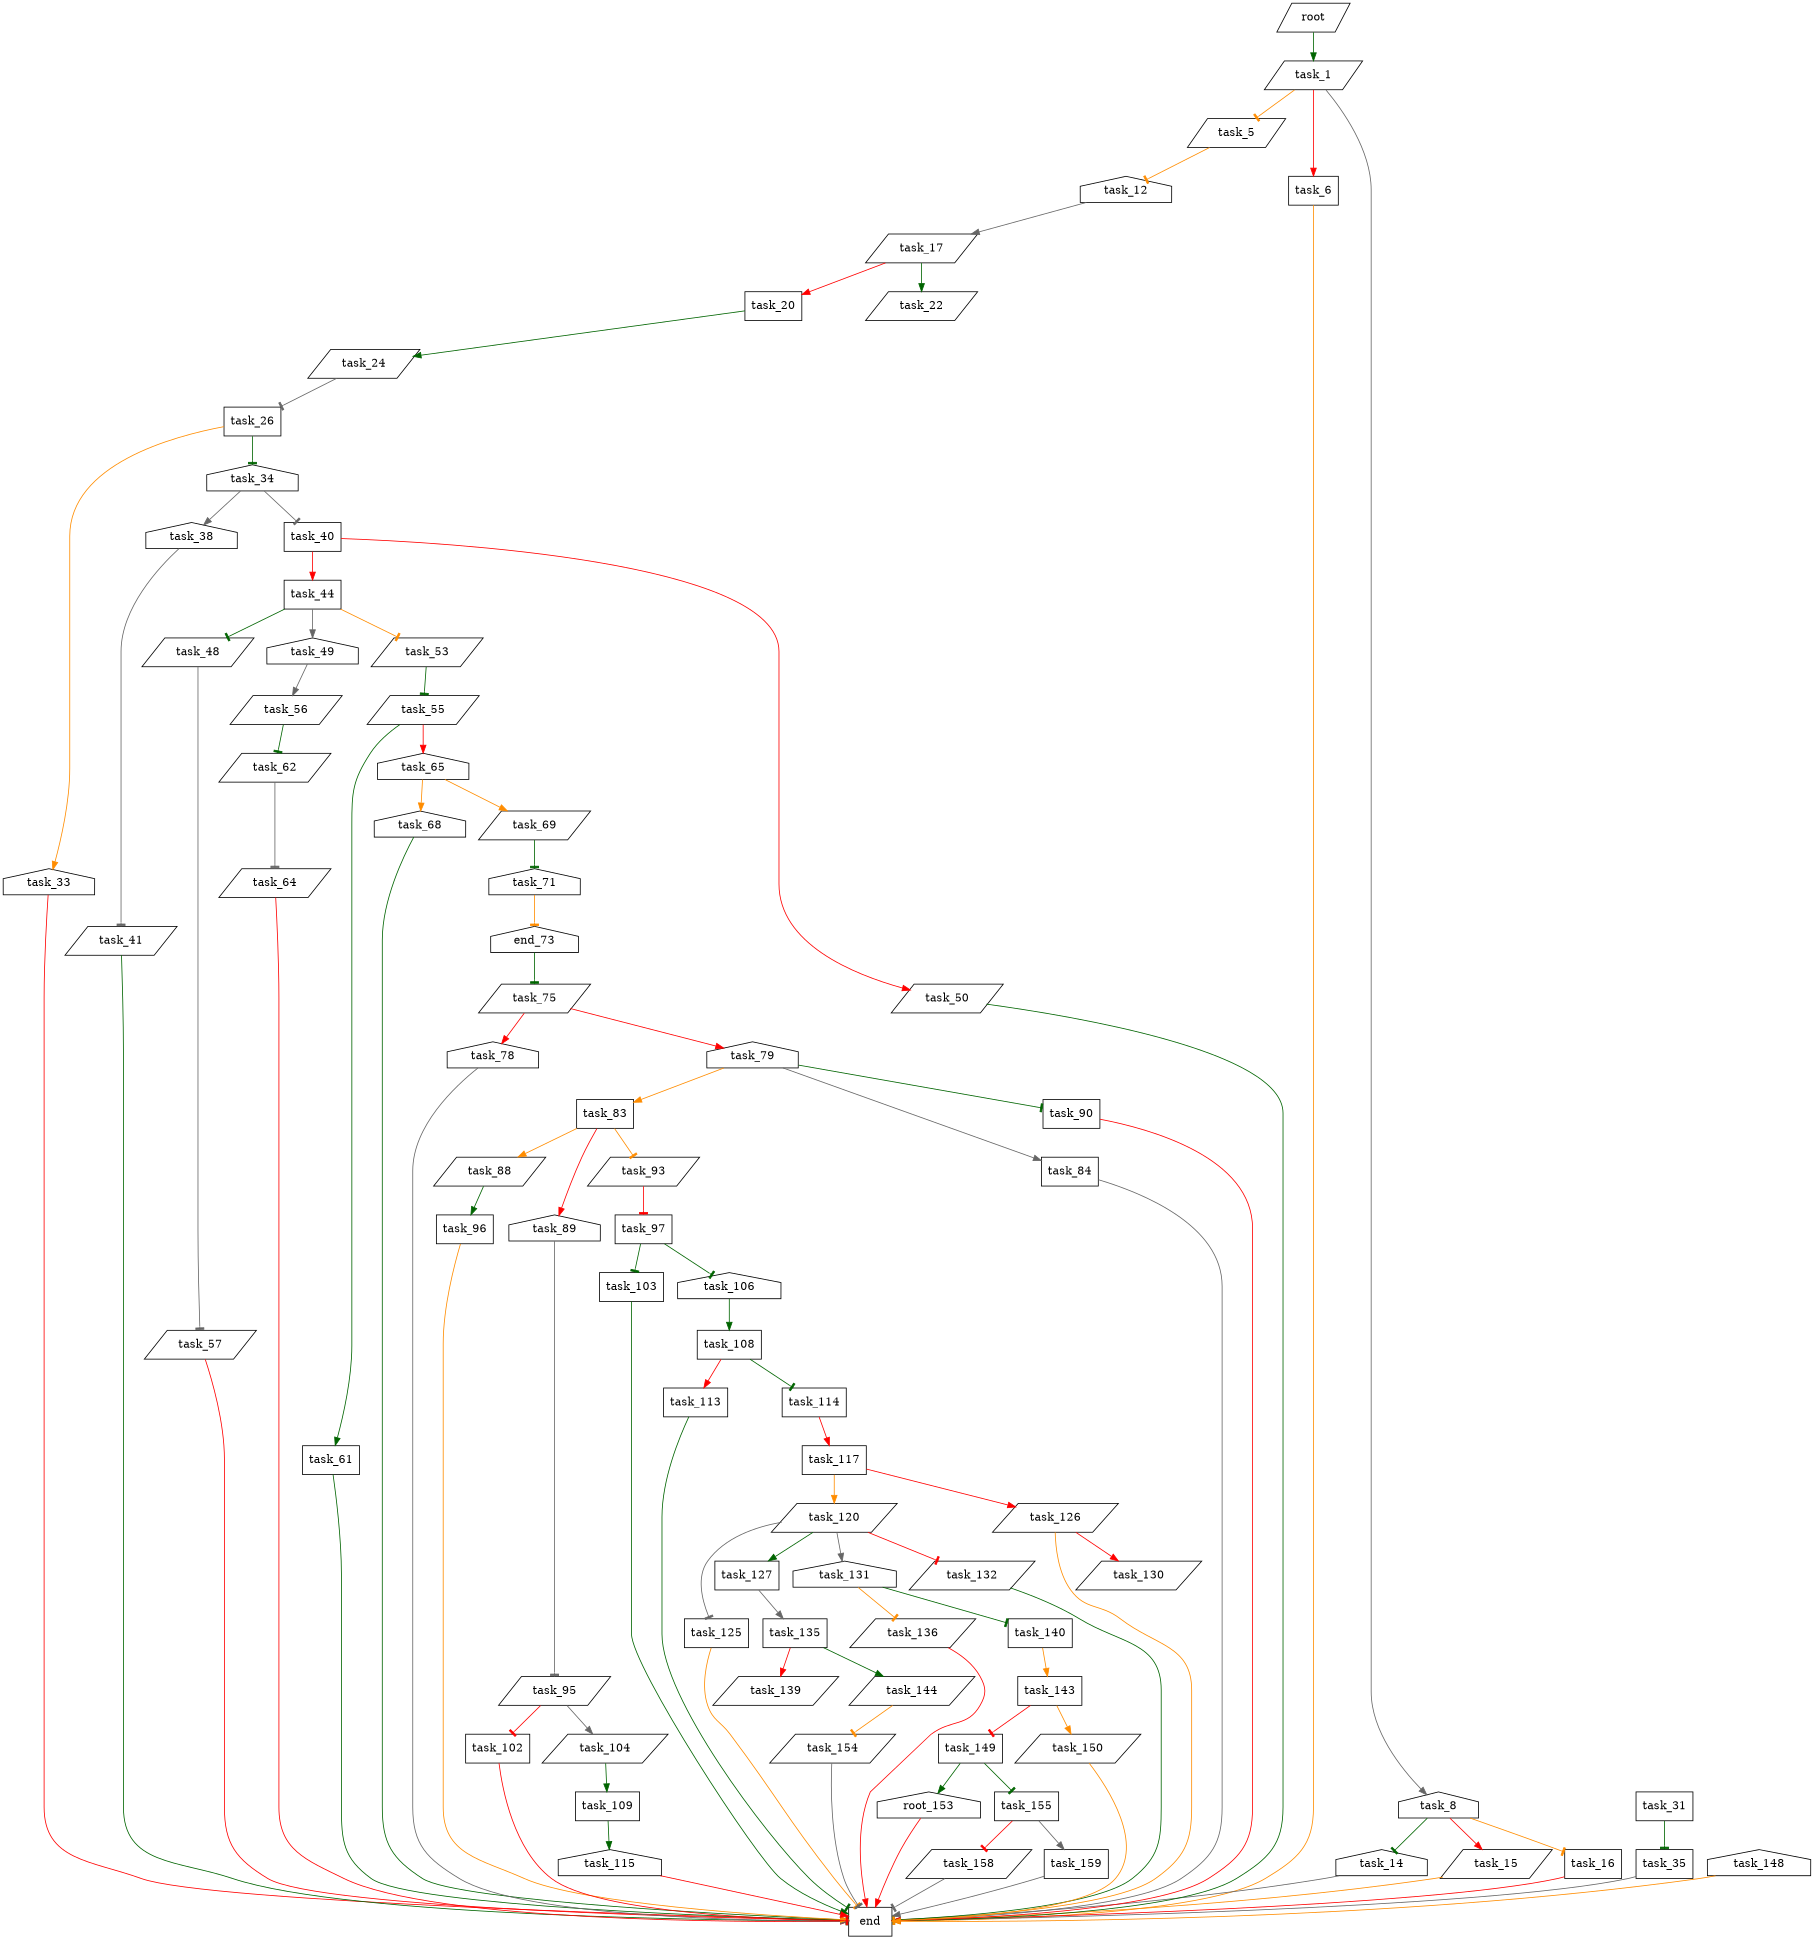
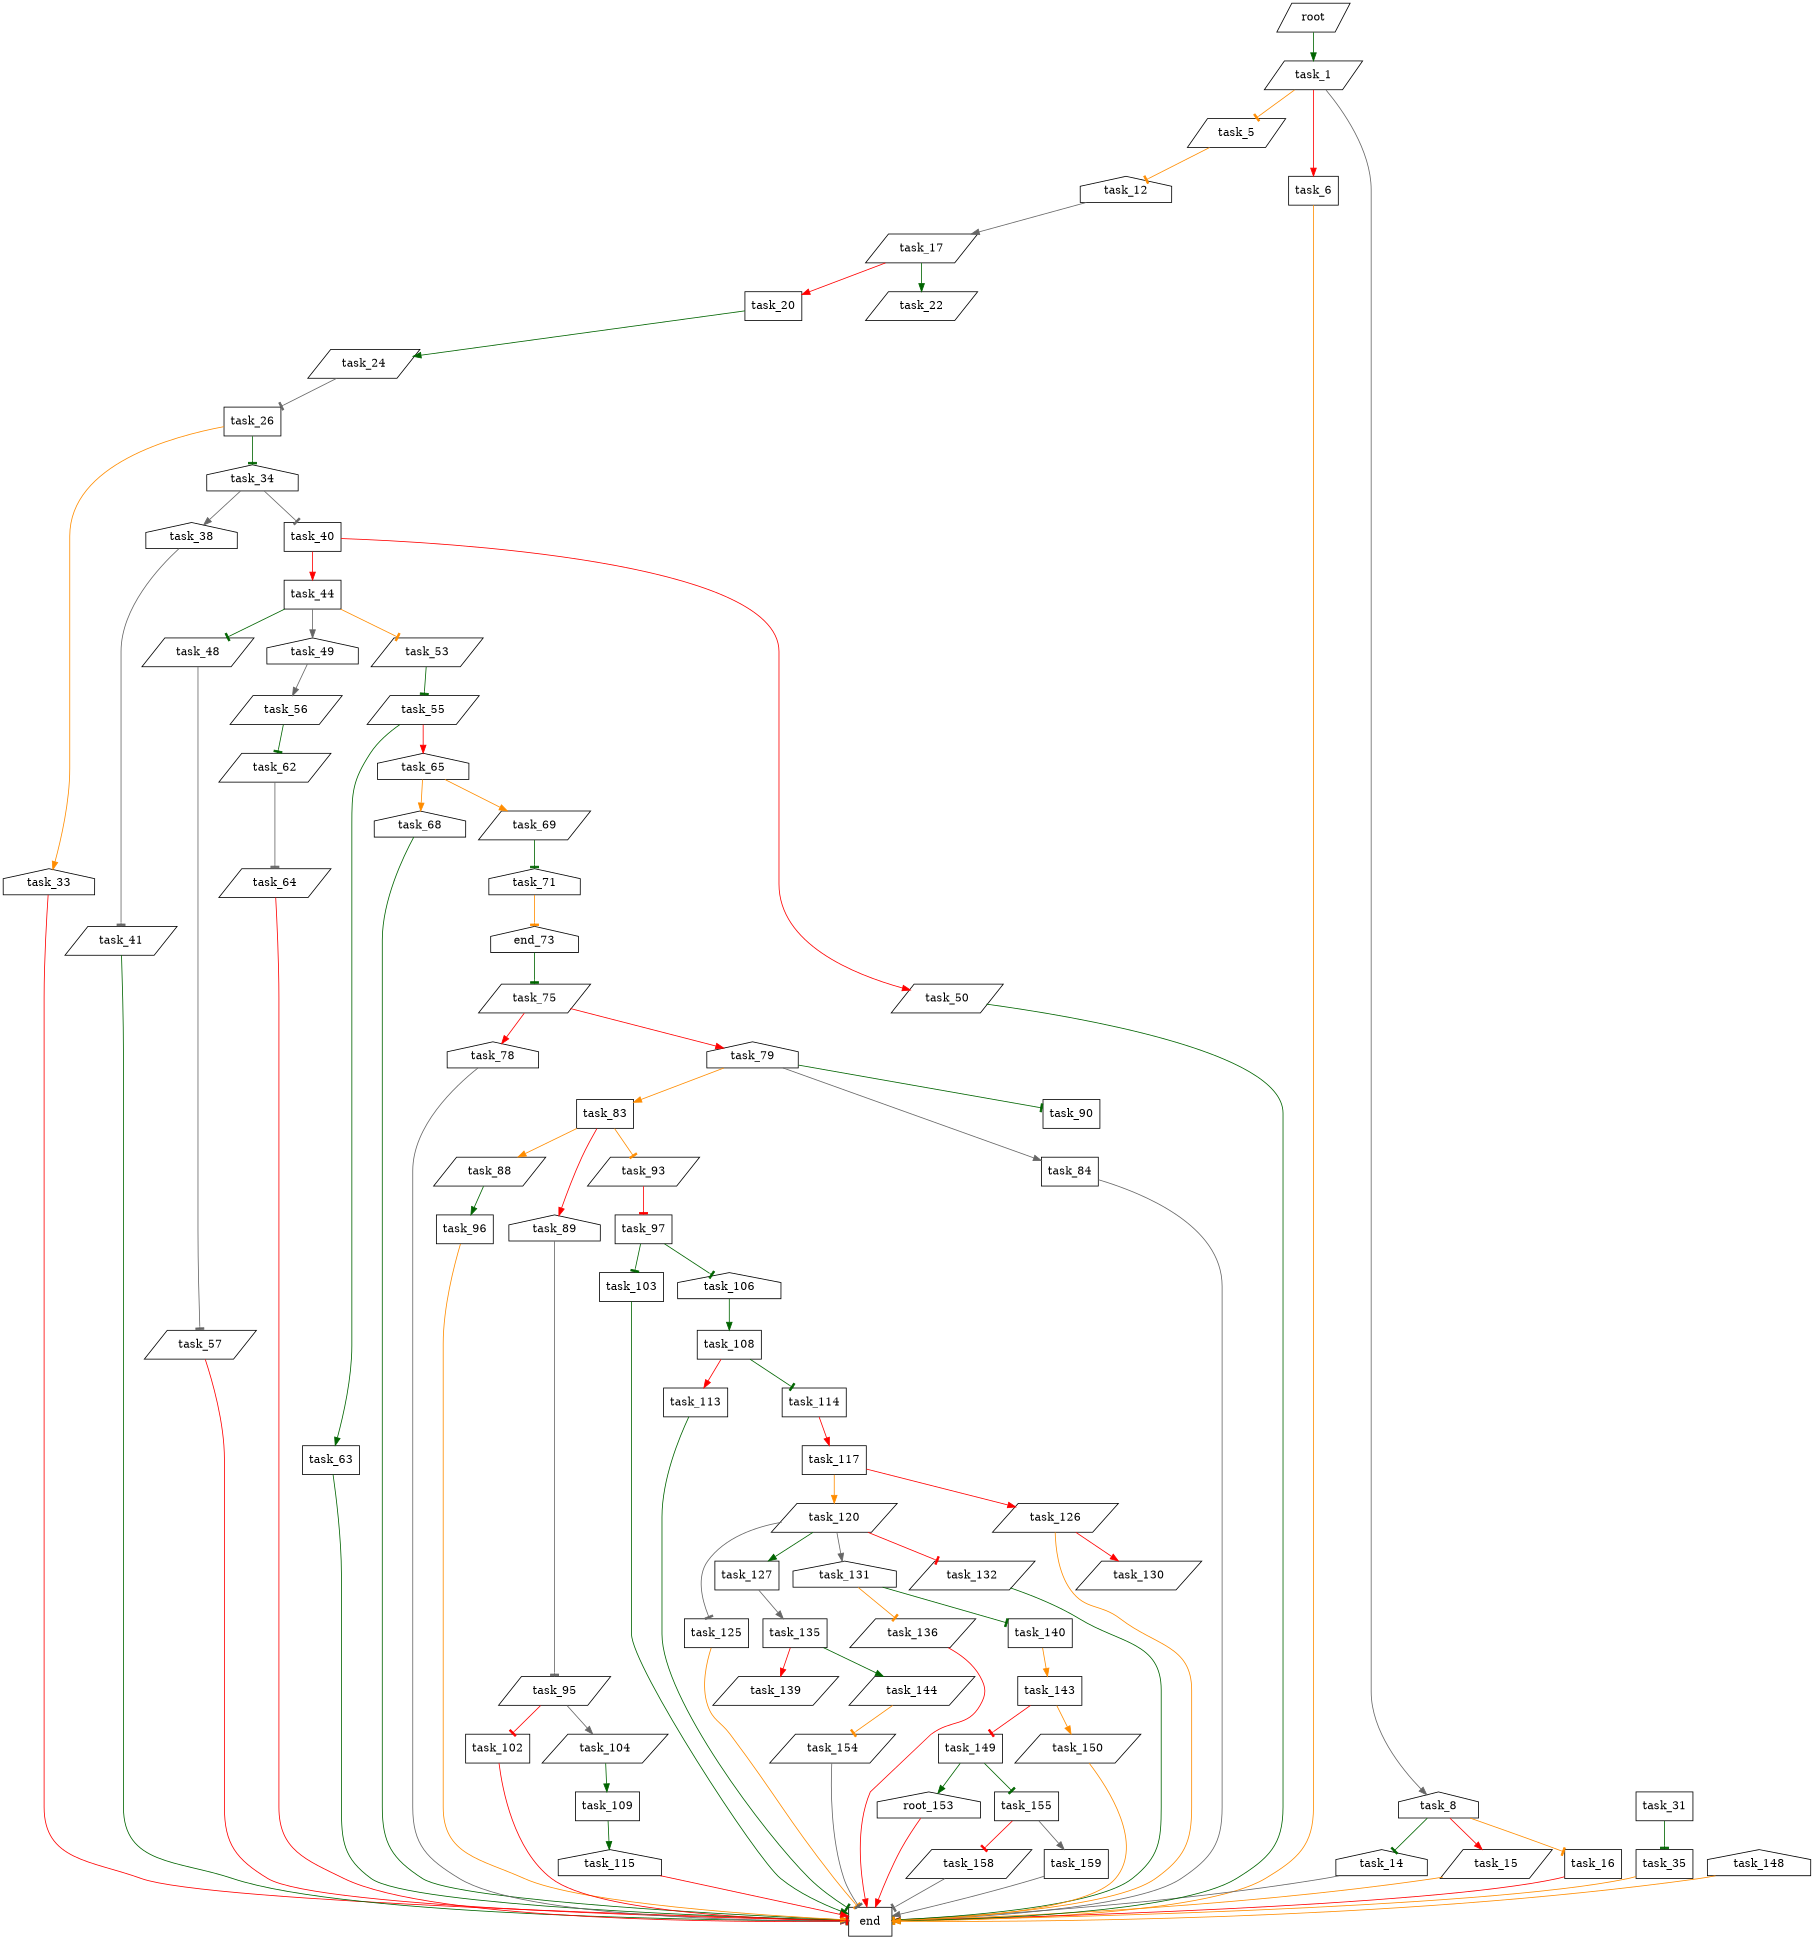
  digraph {
    fontname="DejaVu Serif"
    node [fontname="DejaVu Serif" shape=parallelogram]
    edge [arrowhead=normal color=darkgreen fontname="DejaVu Serif"]
    root
    task_1
    task_5
    task_6 [shape=box]
    task_8 [shape=house]
    task_12 [shape=house]
    end [shape=box]
    task_14 [shape=house]
    task_15
    task_16 [shape=box]
    task_17
    task_20 [shape=box]
    task_22
    task_24
    task_26 [shape=box]
    task_33 [shape=house]
    task_34 [shape=house]
    task_31 [shape=box]
    task_35 [shape=box]
    task_38 [shape=house]
    task_40 [shape=box]
    task_41
    task_44 [shape=box]
    task_50
    task_48
    task_49 [shape=house]
    task_53
    task_57
    task_56
    task_55
    task_62
-   task_61 [shape=box]
+   task_61 [shape=box label=task_63]
    task_65 [shape=house]
    task_64
    task_68 [shape=house]
    task_69
    task_71 [shape=house]
    n38 [label=end_73 shape=house]
    task_75
    task_78 [shape=house]
    task_79 [shape=house]
    task_83 [shape=box]
    task_84 [shape=box]
    task_90 [shape=box]
    task_88
    task_89 [shape=house]
    task_93
    task_96 [shape=box]
    task_95
    task_97 [shape=box]
    task_102 [shape=box]
    task_104
    task_103 [shape=box]
    task_106 [shape=house]
    task_109 [shape=box]
    task_108 [shape=box]
    task_115 [shape=house]
    task_113 [shape=box]
    task_114 [shape=box]
    task_117 [shape=box]
    task_120
    task_126
    task_125 [shape=box]
    task_127 [shape=box]
    task_131 [shape=house]
    task_132
    task_130
    task_135 [shape=box]
    task_136
    task_140 [shape=box]
    task_139
    task_144
    task_143 [shape=box]
    task_154
    task_149 [shape=box]
    task_150
    task_148 [shape=house]
    n78 [label=root_153 shape=house]
    task_155 [shape=box]
    task_158
    task_159 [shape=box]
    root -> task_1
    task_1 -> task_5 [arrowhead=tee color=darkorange]
    task_1 -> task_6 [color=red]
    task_1 -> task_8 [color=gray40]
    task_5 -> task_12 [arrowhead=tee color=darkorange]
    task_6 -> end [color=darkorange]
    task_8 -> task_14 [arrowhead=tee]
    task_8 -> task_15 [color=red]
    task_8 -> task_16 [arrowhead=tee color=darkorange]
    task_12 -> task_17 [color=gray40]
    task_14 -> end [arrowhead=tee color=gray40]
    task_15 -> end [arrowhead=tee color=darkorange]
    task_16 -> end [color=red]
    task_17 -> task_20 [color=red]
    task_17 -> task_22
    task_20 -> task_24
    task_24 -> task_26 [arrowhead=tee color=gray40]
    task_26 -> task_33 [color=darkorange]
    task_26 -> task_34 [arrowhead=tee]
    task_33 -> end [color=red]
    task_34 -> task_38 [color=gray40]
    task_34 -> task_40 [arrowhead=tee color=gray40]
    task_31 -> task_35 [arrowhead=tee]
-   task_35 -> end [arrowhead=tee color=gray40]
+   task_35 -> end [arrowhead=tee color=darkorange]
    task_38 -> task_41 [arrowhead=tee color=gray40]
    task_40 -> task_44 [color=red]
    task_40 -> task_50 [color=red]
    task_41 -> end [arrowhead=tee]
    task_44 -> task_48 [arrowhead=tee]
    task_44 -> task_49 [color=gray40]
    task_44 -> task_53 [arrowhead=tee color=darkorange]
    task_50 -> end
    task_48 -> task_57 [arrowhead=tee color=gray40]
    task_49 -> task_56 [color=gray40]
    task_53 -> task_55 [arrowhead=tee]
    task_57 -> end [color=red]
    task_56 -> task_62 [arrowhead=tee]
    task_55 -> task_61
    task_55 -> task_65 [color=red]
    task_62 -> task_64 [arrowhead=tee color=gray40]
    task_61 -> end
    task_65 -> task_68 [color=darkorange]
    task_65 -> task_69 [color=darkorange]
    task_64 -> end [color=red]
    task_68 -> end [arrowhead=tee]
    task_69 -> task_71 [arrowhead=tee]
    task_71 -> n38 [arrowhead=tee color=darkorange]
    n38 -> task_75 [arrowhead=tee]
    task_75 -> task_78 [color=red]
    task_75 -> task_79 [color=red]
    task_78 -> end [color=gray40]
    task_79 -> task_83 [color=darkorange]
    task_79 -> task_84 [color=gray40]
    task_79 -> task_90 [arrowhead=tee]
    task_83 -> task_88 [color=darkorange]
    task_83 -> task_89 [color=red]
    task_83 -> task_93 [arrowhead=tee color=darkorange]
    task_84 -> end [arrowhead=tee color=gray40]
-   task_90 -> end [color=red]
    task_88 -> task_96
    task_89 -> task_95 [arrowhead=tee color=gray40]
    task_93 -> task_97 [arrowhead=tee color=red]
    task_96 -> end [color=darkorange]
    task_95 -> task_102 [arrowhead=tee color=red]
    task_95 -> task_104 [color=gray40]
    task_97 -> task_103 [arrowhead=tee]
    task_97 -> task_106 [arrowhead=tee]
    task_102 -> end [arrowhead=tee color=red]
    task_104 -> task_109
    task_103 -> end
    task_106 -> task_108
    task_109 -> task_115
    task_108 -> task_113 [color=red]
    task_108 -> task_114 [arrowhead=tee]
    task_115 -> end [color=red]
    task_113 -> end [arrowhead=tee]
    task_114 -> task_117 [color=red]
    task_117 -> task_120 [color=darkorange]
    task_117 -> task_126 [color=red]
    task_120 -> task_125 [arrowhead=tee color=gray40]
    task_120 -> task_127
    task_120 -> task_131 [color=gray40]
    task_120 -> task_132 [arrowhead=tee color=red]
    task_126 -> end [arrowhead=tee color=darkorange]
    task_126 -> task_130 [color=red]
    task_125 -> end [arrowhead=tee color=darkorange]
    task_127 -> task_135 [color=gray40]
    task_131 -> task_136 [arrowhead=tee color=darkorange]
    task_131 -> task_140 [arrowhead=tee]
    task_132 -> end [arrowhead=tee]
    task_135 -> task_139 [color=red]
    task_135 -> task_144
    task_136 -> end [color=red]
    task_140 -> task_143 [color=darkorange]
    task_144 -> task_154 [arrowhead=tee color=darkorange]
    task_143 -> task_149 [arrowhead=tee color=red]
    task_143 -> task_150 [color=darkorange]
    task_154 -> end [arrowhead=tee color=gray40]
    task_149 -> n78
    task_149 -> task_155 [arrowhead=tee]
    task_150 -> end [arrowhead=tee color=darkorange]
    task_148 -> end [color=darkorange]
    n78 -> end [color=red]
    task_155 -> task_158 [arrowhead=tee color=red]
    task_155 -> task_159 [color=gray40]
    task_158 -> end [arrowhead=tee color=gray40]
    task_159 -> end [color=gray40]
  }
